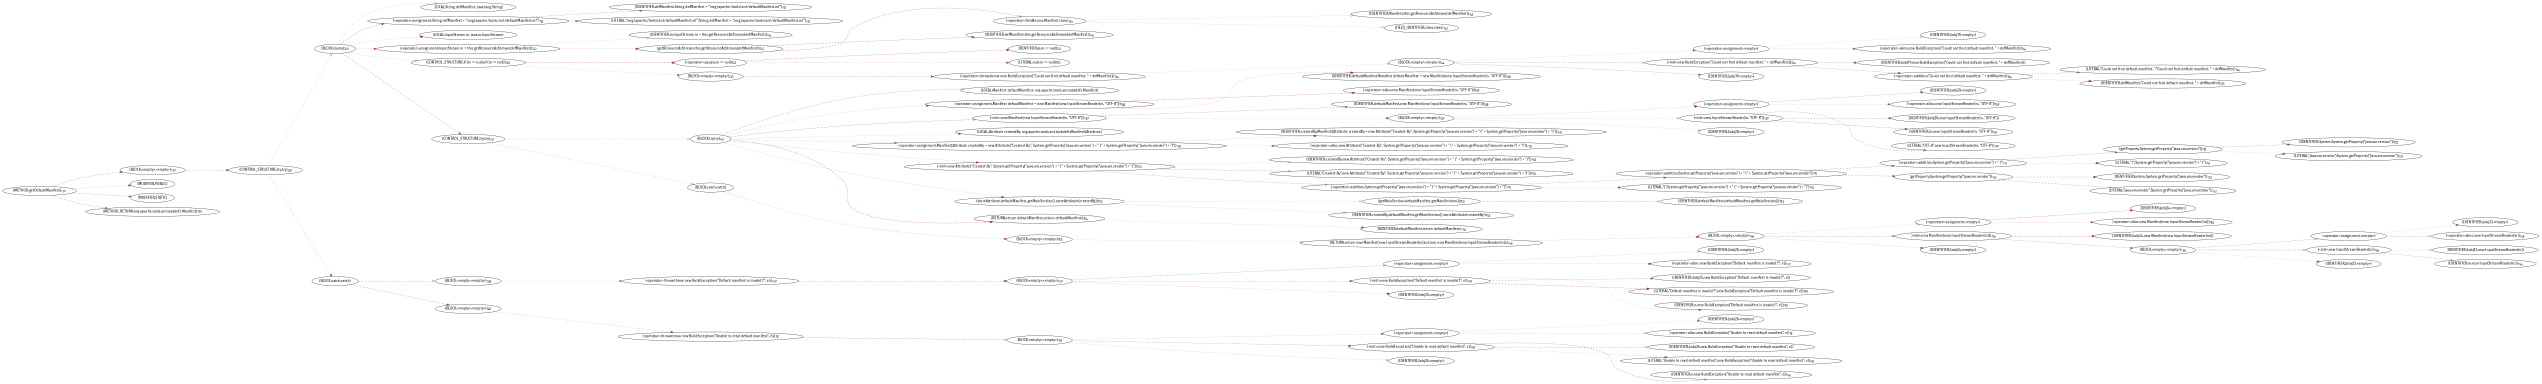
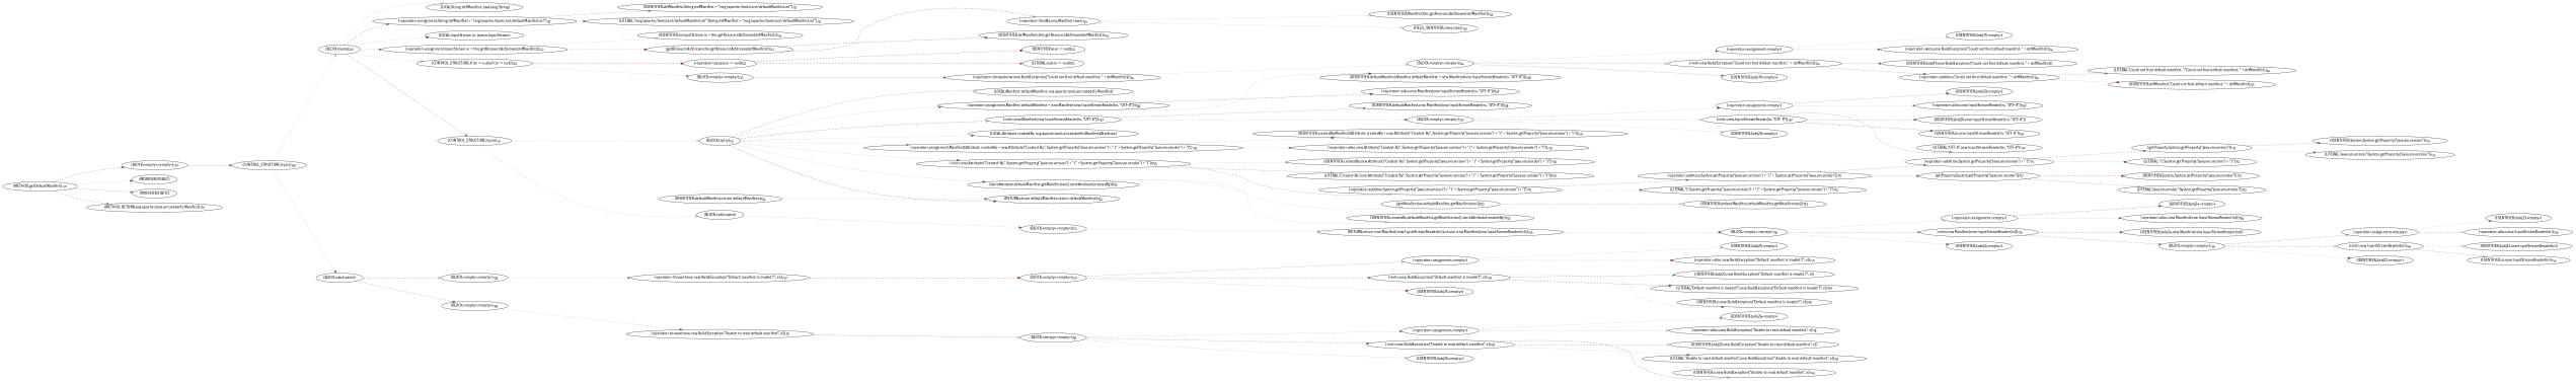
  digraph {
    fontname="Fira Sans"
    rankdir=LR
    node [fontname="Fira Sans"]
    edge [arrowhead=diamond color=gray40 fontname="Fira Sans" style=dotted]
    n1 [label=<(METHOD,getDefaultManifest)<SUB>739</SUB>>]
    n2 [label=<(BLOCK,&lt;empty&gt;,&lt;empty&gt;)<SUB>739</SUB>>]
    n3 [label=<(MODIFIER,PUBLIC)>]
    n4 [label=<(MODIFIER,STATIC)>]
    n5 [label=<(METHOD_RETURN,org.apache.tools.ant.taskdefs.Manifest)<SUB>739</SUB>>]
    n6 [label=<(CONTROL_STRUCTURE,try,try)<SUB>740</SUB>>]
    n7 [label=<(BLOCK,try,try)<SUB>740</SUB>>]
    n8 [label=<(BLOCK,catch,catch)>]
    n9 [label=<(LOCAL,String defManifest: java.lang.String)>]
    n10 [label=<(&lt;operator&gt;.assignment,String defManifest = &quot;/org/apache/tools/ant/defaultManifest.mf&quot;)<SUB>741</SUB>>]
    n11 [label=<(LOCAL,InputStream in: java.io.InputStream)>]
    n12 [label=<(&lt;operator&gt;.assignment,InputStream in = this.getResourceAsStream(defManifest))<SUB>742</SUB>>]
    n13 [label=<(CONTROL_STRUCTURE,if (in == null),if (in == null))<SUB>743</SUB>>]
    n14 [label=<(CONTROL_STRUCTURE,try,try)<SUB>747</SUB>>]
    n15 [label=<(BLOCK,&lt;empty&gt;,&lt;empty&gt;)<SUB>758</SUB>>]
    n16 [label=<(BLOCK,&lt;empty&gt;,&lt;empty&gt;)<SUB>760</SUB>>]
    n17 [label=<(IDENTIFIER,defManifest,String defManifest = &quot;/org/apache/tools/ant/defaultManifest.mf&quot;)<SUB>741</SUB>>]
    n18 [label=<(LITERAL,&quot;/org/apache/tools/ant/defaultManifest.mf&quot;,String defManifest = &quot;/org/apache/tools/ant/defaultManifest.mf&quot;)<SUB>741</SUB>>]
    n19 [label=<(IDENTIFIER,in,InputStream in = this.getResourceAsStream(defManifest))<SUB>742</SUB>>]
    n20 [label=<(getResourceAsStream,this.getResourceAsStream(defManifest))<SUB>742</SUB>>]
    n21 [label=<(&lt;operator&gt;.equals,in == null)<SUB>743</SUB>>]
    n22 [label=<(BLOCK,&lt;empty&gt;,&lt;empty&gt;)<SUB>743</SUB>>]
    n23 [label=<(BLOCK,try,try)<SUB>747</SUB>>]
    n24 [label=<(BLOCK,catch,catch)>]
    n25 [label=<(&lt;operator&gt;.fieldAccess,Manifest.class)<SUB>745</SUB>>]
    n26 [label=<(IDENTIFIER,defManifest,this.getResourceAsStream(defManifest))<SUB>742</SUB>>]
    n27 [label=<(IDENTIFIER,Manifest,this.getResourceAsStream(defManifest))<SUB>742</SUB>>]
    n28 [label=<(FIELD_IDENTIFIER,class,class)<SUB>742</SUB>>]
    n29 [label=<(IDENTIFIER,in,in == null)<SUB>743</SUB>>]
    n30 [label=<(LITERAL,null,in == null)<SUB>703</SUB>>]
    n31 [label=<(&lt;operator&gt;.throw,throw new BuildException(&quot;Could not find default manifest: &quot; + defManifest);)<SUB>744</SUB>>]
    n32 [label=<(BLOCK,&lt;empty&gt;,&lt;empty&gt;)<SUB>744</SUB>>]
    n33 [label=<(&lt;operator&gt;.assignment,&lt;empty&gt;)>]
    n34 [label=<(&lt;init&gt;,new BuildException(&quot;Could not find default manifest: &quot; + defManifest))<SUB>744</SUB>>]
    n35 [label=<(IDENTIFIER,$obj19,&lt;empty&gt;)>]
    n36 [label=<(IDENTIFIER,$obj19,&lt;empty&gt;)>]
    n37 [label=<(&lt;operator&gt;.alloc,new BuildException(&quot;Could not find default manifest: &quot; + defManifest))<SUB>744</SUB>>]
    n38 [label=<(IDENTIFIER,$obj19,new BuildException(&quot;Could not find default manifest: &quot; + defManifest))>]
    n39 [label=<(&lt;operator&gt;.addition,&quot;Could not find default manifest: &quot; + defManifest)<SUB>744</SUB>>]
    n40 [label=<(LITERAL,&quot;Could not find default manifest: &quot;,&quot;Could not find default manifest: &quot; + defManifest)<SUB>744</SUB>>]
    n41 [label=<(IDENTIFIER,defManifest,&quot;Could not find default manifest: &quot; + defManifest)<SUB>745</SUB>>]
    n42 [label=<(LOCAL,Manifest defaultManifest: org.apache.tools.ant.taskdefs.Manifest)>]
    n43 [label=<(&lt;operator&gt;.assignment,Manifest defaultManifest = new Manifest(new InputStreamReader(in, &quot;UTF-8&quot;)))<SUB>748</SUB>>]
    n44 [label=<(&lt;init&gt;,new Manifest(new InputStreamReader(in, &quot;UTF-8&quot;)))<SUB>749</SUB>>]
    n45 [label=<(LOCAL,Attribute createdBy: org.apache.tools.ant.taskdefs.Manifest$Attribute)>]
    n46 [label=<(&lt;operator&gt;.assignment,Manifest$Attribute createdBy = new Attribute(&quot;Created-By&quot;, System.getProperty(&quot;java.vm.version&quot;) + &quot; (&quot; + System.getProperty(&quot;java.vm.vendor&quot;) + &quot;)&quot;))<SUB>750</SUB>>]
    n47 [label=<(&lt;init&gt;,new Attribute(&quot;Created-By&quot;, System.getProperty(&quot;java.vm.version&quot;) + &quot; (&quot; + System.getProperty(&quot;java.vm.vendor&quot;) + &quot;)&quot;))<SUB>750</SUB>>]
    n48 [label=<(storeAttribute,defaultManifest.getMainSection().storeAttribute(createdBy))<SUB>753</SUB>>]
    n49 [label=<(RETURN,return defaultManifest;,return defaultManifest;)<SUB>754</SUB>>]
    n50 [label=<(BLOCK,&lt;empty&gt;,&lt;empty&gt;)<SUB>755</SUB>>]
    n51 [label=<(IDENTIFIER,defaultManifest,Manifest defaultManifest = new Manifest(new InputStreamReader(in, &quot;UTF-8&quot;)))<SUB>748</SUB>>]
    n52 [label=<(&lt;operator&gt;.alloc,new Manifest(new InputStreamReader(in, &quot;UTF-8&quot;)))<SUB>749</SUB>>]
    n53 [label=<(IDENTIFIER,defaultManifest,new Manifest(new InputStreamReader(in, &quot;UTF-8&quot;)))<SUB>748</SUB>>]
    n54 [label=<(BLOCK,&lt;empty&gt;,&lt;empty&gt;)<SUB>749</SUB>>]
    n55 [label=<(IDENTIFIER,createdBy,Manifest$Attribute createdBy = new Attribute(&quot;Created-By&quot;, System.getProperty(&quot;java.vm.version&quot;) + &quot; (&quot; + System.getProperty(&quot;java.vm.vendor&quot;) + &quot;)&quot;))<SUB>750</SUB>>]
    n56 [label=<(&lt;operator&gt;.alloc,new Attribute(&quot;Created-By&quot;, System.getProperty(&quot;java.vm.version&quot;) + &quot; (&quot; + System.getProperty(&quot;java.vm.vendor&quot;) + &quot;)&quot;))<SUB>750</SUB>>]
    n57 [label=<(IDENTIFIER,createdBy,new Attribute(&quot;Created-By&quot;, System.getProperty(&quot;java.vm.version&quot;) + &quot; (&quot; + System.getProperty(&quot;java.vm.vendor&quot;) + &quot;)&quot;))<SUB>750</SUB>>]
    n58 [label=<(LITERAL,&quot;Created-By&quot;,new Attribute(&quot;Created-By&quot;, System.getProperty(&quot;java.vm.version&quot;) + &quot; (&quot; + System.getProperty(&quot;java.vm.vendor&quot;) + &quot;)&quot;))<SUB>750</SUB>>]
    n59 [label=<(&lt;operator&gt;.addition,System.getProperty(&quot;java.vm.version&quot;) + &quot; (&quot; + System.getProperty(&quot;java.vm.vendor&quot;) + &quot;)&quot;)<SUB>751</SUB>>]
    n60 [label=<(getMainSection,defaultManifest.getMainSection())<SUB>753</SUB>>]
    n61 [label=<(IDENTIFIER,createdBy,defaultManifest.getMainSection().storeAttribute(createdBy))<SUB>753</SUB>>]
    n62 [label=<(IDENTIFIER,defaultManifest,return defaultManifest;)<SUB>754</SUB>>]
    n63 [label=<(&lt;operator&gt;.assignment,&lt;empty&gt;)>]
    n64 [label=<(&lt;init&gt;,new InputStreamReader(in, &quot;UTF-8&quot;))<SUB>749</SUB>>]
    n65 [label=<(IDENTIFIER,$obj20,&lt;empty&gt;)>]
    n66 [label=<(IDENTIFIER,$obj20,&lt;empty&gt;)>]
    n67 [label=<(&lt;operator&gt;.alloc,new InputStreamReader(in, &quot;UTF-8&quot;))<SUB>749</SUB>>]
    n68 [label=<(IDENTIFIER,$obj20,new InputStreamReader(in, &quot;UTF-8&quot;))>]
    n69 [label=<(IDENTIFIER,in,new InputStreamReader(in, &quot;UTF-8&quot;))<SUB>749</SUB>>]
    n70 [label=<(LITERAL,&quot;UTF-8&quot;,new InputStreamReader(in, &quot;UTF-8&quot;))<SUB>749</SUB>>]
    n71 [label=<(&lt;operator&gt;.addition,System.getProperty(&quot;java.vm.version&quot;) + &quot; (&quot; + System.getProperty(&quot;java.vm.vendor&quot;))<SUB>751</SUB>>]
    n72 [label=<(LITERAL,&quot;)&quot;,System.getProperty(&quot;java.vm.version&quot;) + &quot; (&quot; + System.getProperty(&quot;java.vm.vendor&quot;) + &quot;)&quot;)<SUB>752</SUB>>]
    n73 [label=<(&lt;operator&gt;.addition,System.getProperty(&quot;java.vm.version&quot;) + &quot; (&quot;)<SUB>751</SUB>>]
    n74 [label=<(getProperty,System.getProperty(&quot;java.vm.vendor&quot;))<SUB>752</SUB>>]
    n75 [label=<(getProperty,System.getProperty(&quot;java.vm.version&quot;))<SUB>751</SUB>>]
    n76 [label=<(LITERAL,&quot; (&quot;,System.getProperty(&quot;java.vm.version&quot;) + &quot; (&quot;)<SUB>751</SUB>>]
    n77 [label=<(IDENTIFIER,System,System.getProperty(&quot;java.vm.vendor&quot;))<SUB>752</SUB>>]
    n78 [label=<(LITERAL,&quot;java.vm.vendor&quot;,System.getProperty(&quot;java.vm.vendor&quot;))<SUB>752</SUB>>]
    n79 [label=<(IDENTIFIER,System,System.getProperty(&quot;java.vm.version&quot;))<SUB>751</SUB>>]
    n80 [label=<(LITERAL,&quot;java.vm.version&quot;,System.getProperty(&quot;java.vm.version&quot;))<SUB>751</SUB>>]
    n81 [label=<(IDENTIFIER,defaultManifest,defaultManifest.getMainSection())<SUB>753</SUB>>]
    n82 [label=<(RETURN,return new Manifest(new InputStreamReader(in));,return new Manifest(new InputStreamReader(in));)<SUB>756</SUB>>]
    n83 [label=<(BLOCK,&lt;empty&gt;,&lt;empty&gt;)<SUB>756</SUB>>]
    n84 [label=<(&lt;operator&gt;.assignment,&lt;empty&gt;)>]
    n85 [label=<(&lt;init&gt;,new Manifest(new InputStreamReader(in)))<SUB>756</SUB>>]
    n86 [label=<(IDENTIFIER,$obj24,&lt;empty&gt;)>]
    n87 [label=<(IDENTIFIER,$obj24,&lt;empty&gt;)>]
    n88 [label=<(&lt;operator&gt;.alloc,new Manifest(new InputStreamReader(in)))<SUB>756</SUB>>]
    n89 [label=<(IDENTIFIER,$obj24,new Manifest(new InputStreamReader(in)))>]
    n90 [label=<(BLOCK,&lt;empty&gt;,&lt;empty&gt;)<SUB>756</SUB>>]
    n91 [label=<(&lt;operator&gt;.assignment,&lt;empty&gt;)>]
    n92 [label=<(&lt;init&gt;,new InputStreamReader(in))<SUB>756</SUB>>]
    n93 [label=<(IDENTIFIER,$obj23,&lt;empty&gt;)>]
    n94 [label=<(IDENTIFIER,$obj23,&lt;empty&gt;)>]
    n95 [label=<(&lt;operator&gt;.alloc,new InputStreamReader(in))<SUB>756</SUB>>]
    n96 [label=<(IDENTIFIER,$obj23,new InputStreamReader(in))>]
    n97 [label=<(IDENTIFIER,in,new InputStreamReader(in))<SUB>756</SUB>>]
    n98 [label=<(&lt;operator&gt;.throw,throw new BuildException(&quot;Default manifest is invalid !!&quot;, e);)<SUB>759</SUB>>]
    n99 [label=<(&lt;operator&gt;.throw,throw new BuildException(&quot;Unable to read default manifest&quot;, e);)<SUB>761</SUB>>]
    n100 [label=<(BLOCK,&lt;empty&gt;,&lt;empty&gt;)<SUB>759</SUB>>]
    n101 [label=<(&lt;operator&gt;.assignment,&lt;empty&gt;)>]
    n102 [label=<(&lt;init&gt;,new BuildException(&quot;Default manifest is invalid !!&quot;, e))<SUB>759</SUB>>]
    n103 [label=<(IDENTIFIER,$obj25,&lt;empty&gt;)>]
    n104 [label=<(IDENTIFIER,$obj25,&lt;empty&gt;)>]
    n105 [label=<(&lt;operator&gt;.alloc,new BuildException(&quot;Default manifest is invalid !!&quot;, e))<SUB>759</SUB>>]
    n106 [label=<(IDENTIFIER,$obj25,new BuildException(&quot;Default manifest is invalid !!&quot;, e))>]
    n107 [label=<(LITERAL,&quot;Default manifest is invalid !!&quot;,new BuildException(&quot;Default manifest is invalid !!&quot;, e))<SUB>759</SUB>>]
    n108 [label=<(IDENTIFIER,e,new BuildException(&quot;Default manifest is invalid !!&quot;, e))<SUB>759</SUB>>]
    n109 [label=<(BLOCK,&lt;empty&gt;,&lt;empty&gt;)<SUB>761</SUB>>]
    n110 [label=<(&lt;operator&gt;.assignment,&lt;empty&gt;)>]
    n111 [label=<(&lt;init&gt;,new BuildException(&quot;Unable to read default manifest&quot;, e))<SUB>761</SUB>>]
    n112 [label=<(IDENTIFIER,$obj26,&lt;empty&gt;)>]
    n113 [label=<(IDENTIFIER,$obj26,&lt;empty&gt;)>]
    n114 [label=<(&lt;operator&gt;.alloc,new BuildException(&quot;Unable to read default manifest&quot;, e))<SUB>761</SUB>>]
    n115 [label=<(IDENTIFIER,$obj26,new BuildException(&quot;Unable to read default manifest&quot;, e))>]
    n116 [label=<(LITERAL,&quot;Unable to read default manifest&quot;,new BuildException(&quot;Unable to read default manifest&quot;, e))<SUB>761</SUB>>]
    n117 [label=<(IDENTIFIER,e,new BuildException(&quot;Unable to read default manifest&quot;, e))<SUB>761</SUB>>]
    n1 -> n2 [style=dashed]
    n1 -> n3 [arrowhead=normal color=brown]
    n1 -> n4 [arrowhead=normal style=dashed]
    n1 -> n5 [arrowhead=normal style=dashed]
    n2 -> n6 [style=dashed]
    n6 -> n7 [arrowhead=onormal]
    n6 -> n8 [arrowhead=normal color=brown]
    n7 -> n9 [arrowhead=onormal]
    n7 -> n10 [arrowhead=normal color=brown style=dashed]
    n7 -> n11 [color=brown]
    n7 -> n12 [arrowhead=normal color=brown]
    n7 -> n13 [arrowhead=onormal]
    n7 -> n14 [arrowhead=normal style=dashed]
    n8 -> n15 [arrowhead=onormal color=brown style=dashed]
    n8 -> n16 [style=dashed]
    n10 -> n17 [arrowhead=normal style=dashed]
    n10 -> n18 [arrowhead=normal color=brown]
    n12 -> n19 [arrowhead=onormal]
    n12 -> n20 [color=brown]
    n13 -> n21 [color=brown style=dashed]
    n13 -> n22 [arrowhead=normal]
    n14 -> n23 [arrowhead=onormal]
    n14 -> n24 [arrowhead=onormal color=brown]
    n15 -> n98 [arrowhead=normal]
    n16 -> n99 [arrowhead=normal color=brown]
    n20 -> n25 [arrowhead=onormal color=brown style=dashed]
    n20 -> n26 [arrowhead=normal color=brown style=dashed]
    n21 -> n29 [color=brown style=dashed]
-   n21 -> n30 [arrowhead=normal color=brown]
+   n21 -> n30 [arrowhead=normal color=brown style=dashed]
    n22 -> n31 [arrowhead=normal color=brown style=dashed]
    n23 -> n42 [arrowhead=onormal style=dashed]
    n23 -> n43 [arrowhead=normal color=brown]
    n23 -> n44 [arrowhead=onormal color=brown style=dashed]
    n23 -> n45
    n23 -> n46 [arrowhead=normal]
    n23 -> n47 [arrowhead=normal color=brown]
    n23 -> n48 [arrowhead=normal color=brown]
    n23 -> n49 [color=brown style=dashed]
    n24 -> n50 [arrowhead=normal color=brown]
    n25 -> n27 [arrowhead=onormal]
    n25 -> n28 [arrowhead=onormal]
    n31 -> n32 [arrowhead=onormal]
    n32 -> n33 [arrowhead=normal]
    n32 -> n34 [arrowhead=onormal style=dashed]
    n32 -> n35 [arrowhead=normal style=dashed]
    n33 -> n36 [arrowhead=onormal]
    n33 -> n37
    n34 -> n38 [style=dashed]
    n34 -> n39 [style=dashed]
    n39 -> n40 [arrowhead=normal style=dashed]
    n39 -> n41 [color=brown]
    n43 -> n51 [color=brown]
    n43 -> n52 [color=brown style=dashed]
    n44 -> n53 [arrowhead=normal style=dashed]
    n44 -> n54
    n46 -> n55 [color=brown]
    n46 -> n56
    n47 -> n57 [arrowhead=onormal]
    n47 -> n58 [arrowhead=onormal style=dashed]
    n47 -> n59 [arrowhead=onormal style=dashed]
    n48 -> n60 [arrowhead=onormal]
    n48 -> n61 [arrowhead=onormal]
-   n49 -> n62
+   n62 -> n49
    n50 -> n82 [arrowhead=onormal]
    n54 -> n63 [color=brown]
    n54 -> n64 [arrowhead=onormal]
    n54 -> n65 [arrowhead=onormal]
    n59 -> n71 [arrowhead=normal style=dashed]
    n59 -> n72
    n60 -> n81 [arrowhead=onormal style=dashed]
    n63 -> n66 [style=dashed]
    n63 -> n67 [arrowhead=normal]
    n64 -> n68 [style=dashed]
    n64 -> n69 [arrowhead=normal color=brown style=dashed]
    n64 -> n70 [arrowhead=normal style=dashed]
    n71 -> n73 [arrowhead=normal style=dashed]
    n71 -> n74 [style=dashed]
    n73 -> n75 [arrowhead=normal style=dashed]
    n73 -> n76 [color=brown]
    n74 -> n77 [color=brown style=dashed]
    n74 -> n78 [arrowhead=onormal style=dashed]
    n75 -> n79 [style=dashed]
    n75 -> n80
    n82 -> n83 [color=brown]
    n83 -> n84 [arrowhead=onormal]
    n83 -> n85 [arrowhead=normal style=dashed]
    n83 -> n86 [arrowhead=normal color=brown]
    n84 -> n87 [arrowhead=normal color=brown style=dashed]
    n84 -> n88 [arrowhead=normal color=brown]
    n85 -> n89 [color=brown style=dashed]
    n85 -> n90 [arrowhead=normal style=dashed]
    n90 -> n91 [arrowhead=onormal style=dashed]
    n90 -> n92 [arrowhead=onormal color=brown style=dashed]
    n90 -> n93
    n91 -> n94 [arrowhead=normal]
    n91 -> n95 [arrowhead=onormal style=dashed]
    n92 -> n96 [arrowhead=onormal color=brown]
    n92 -> n97 [arrowhead=onormal style=dashed]
    n98 -> n100 [color=brown style=dashed]
    n99 -> n109 [arrowhead=onormal color=brown style=dashed]
    n100 -> n101 [arrowhead=onormal style=dashed]
    n100 -> n102 [style=dashed]
    n100 -> n103 [color=brown]
    n101 -> n104 [arrowhead=onormal color=brown]
    n101 -> n105 [color=brown]
    n102 -> n106 [arrowhead=normal style=dashed]
    n102 -> n107 [color=brown style=dashed]
    n102 -> n108
    n109 -> n110 [arrowhead=normal color=brown]
    n109 -> n111 [style=dashed]
    n109 -> n112 [arrowhead=onormal color=brown]
    n110 -> n113 [arrowhead=normal]
    n110 -> n114 [arrowhead=onormal color=brown]
    n111 -> n115 [arrowhead=onormal style=dashed]
    n111 -> n116
    n111 -> n117 [arrowhead=onormal color=brown style=dashed]
  }
